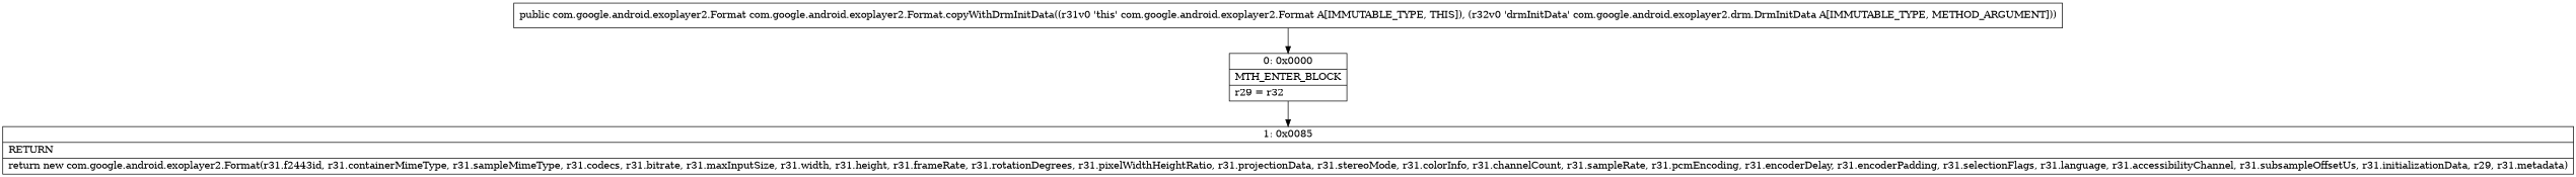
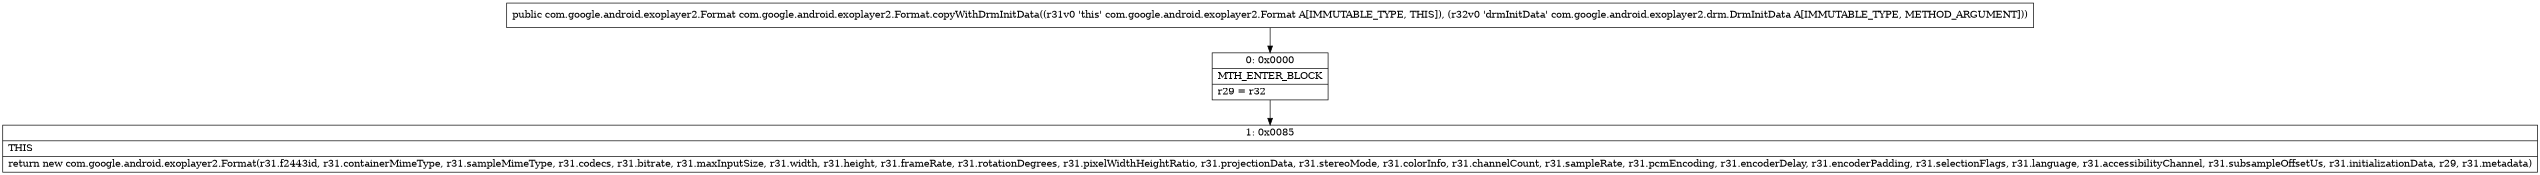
  digraph {
    node [shape=record]
    n1 [label="{0\:\ 0x0000|MTH_ENTER_BLOCK\l|r29 = r32\l}"]
-   n2 [label="{1\:\ 0x0085|RETURN\l|return new com.google.android.exoplayer2.Format(r31.f2443id, r31.containerMimeType, r31.sampleMimeType, r31.codecs, r31.bitrate, r31.maxInputSize, r31.width, r31.height, r31.frameRate, r31.rotationDegrees, r31.pixelWidthHeightRatio, r31.projectionData, r31.stereoMode, r31.colorInfo, r31.channelCount, r31.sampleRate, r31.pcmEncoding, r31.encoderDelay, r31.encoderPadding, r31.selectionFlags, r31.language, r31.accessibilityChannel, r31.subsampleOffsetUs, r31.initializationData, r29, r31.metadata)\l}"]
+   n2 [label="{1\:\ 0x0085|THIS\l|return new com.google.android.exoplayer2.Format(r31.f2443id, r31.containerMimeType, r31.sampleMimeType, r31.codecs, r31.bitrate, r31.maxInputSize, r31.width, r31.height, r31.frameRate, r31.rotationDegrees, r31.pixelWidthHeightRatio, r31.projectionData, r31.stereoMode, r31.colorInfo, r31.channelCount, r31.sampleRate, r31.pcmEncoding, r31.encoderDelay, r31.encoderPadding, r31.selectionFlags, r31.language, r31.accessibilityChannel, r31.subsampleOffsetUs, r31.initializationData, r29, r31.metadata)\l}"]
    n3 [label="{public com.google.android.exoplayer2.Format com.google.android.exoplayer2.Format.copyWithDrmInitData((r31v0 'this' com.google.android.exoplayer2.Format A[IMMUTABLE_TYPE, THIS]), (r32v0 'drmInitData' com.google.android.exoplayer2.drm.DrmInitData A[IMMUTABLE_TYPE, METHOD_ARGUMENT])) }"]
    n1 -> n2
    n3 -> n1
  }
